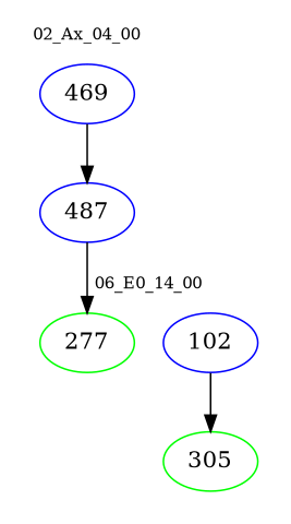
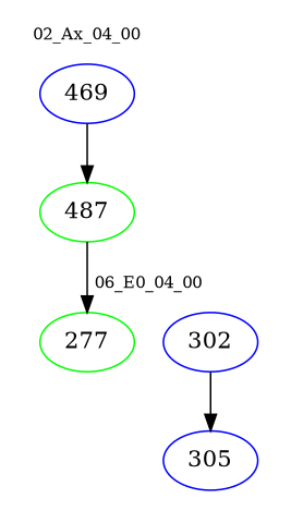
  digraph {
    node [color=green]
    edge [color=black]
    n1 [color=blue label=469]
-   n2 [color=blue label=487]
-   n3 [color=blue label=102]
+   n2 [label=487]
+   n3 [color=blue label=302]
    n4 [label=277]
-   n5 [label=305]
+   n5 [color=blue label=305]
    subgraph cluster_1 {
      color=white
      fontsize=10
      label="02_Ax_04_00"
      n1
      n2
    }
    subgraph cluster_2 {
      color=white
      fontsize=10
-     label="06_E0_14_00"
+     label="06_E0_04_00"
      n3
      n4
      n5
    }
    n1 -> n2
    n2 -> n4
    n3 -> n5
  }
